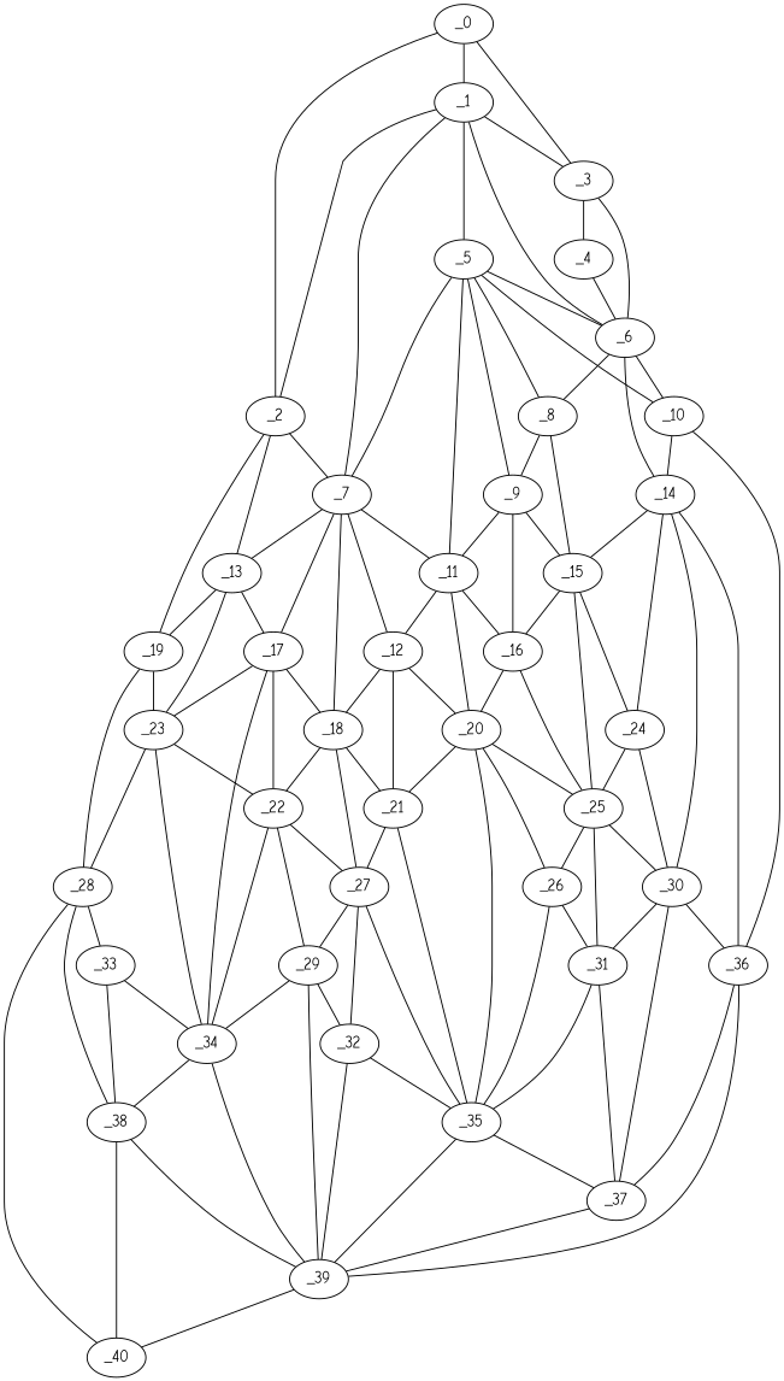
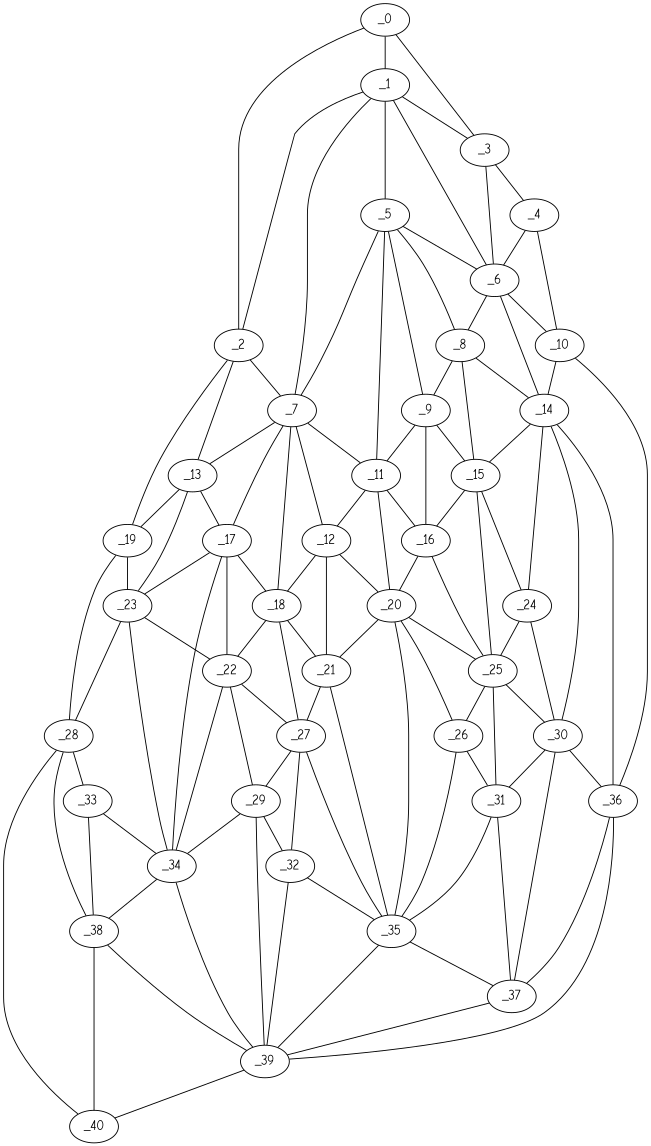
  graph {
    fontname="Comic Neue"
    node [fontname="Comic Neue" x=72 y=16]
    edge [fontname="Comic Neue" valence=2]
    _0 [x=35 y=9]
    _1 [x=36]
    _2 [x=39 y=118]
    _3 [x=44 y=4]
    _5 [x=53 y=33]
    _6 [x=54 y=6]
    _7 [x=57 y=76]
    _13 [x=69 y=107]
    _19 [x=74 y=118]
    _4 [x=52 y=3]
    _8 [x=62 y=34]
    _9 [x=62 y=42]
    _11 [x=65 y=51]
    _10 [x=64 y=4]
    _14 [y=10]
    _12 [x=68 y=57]
    _17 [y=98]
    _18 [x=74 y=77]
    _23 [x=78 y=105]
    _28 [x=84 y=117]
    _15 [y=34]
    _16 [y=43]
    _20 [x=75 y=51]
    _36 [x=95]
    _24 [x=79 y=33]
    _30 [x=87 y=31]
    _21 [x=78 y=70]
    _22 [x=78 y=83]
    _34 [x=91 y=94]
    _27 [x=84 y=72]
    _33 [x=90 y=103]
    _38 [x=95 y=110]
    _40 [x=96 y=115]
    _39 [x=96 y=72]
    _37 [x=95 y=37]
    _25 [x=80 y=40]
    _26 [x=83 y=48]
    _35 [x=92 y=53]
    _31 [x=88 y=42]
    _29 [x=85 y=83]
    _32 [x=89 y=73]
    _0 -- _1 [valence=1]
    _0 -- _2 [valence=1]
    _0 -- _3 [valence=1]
    _1 -- _2 [valence=1]
    _1 -- _3
    _1 -- _5
    _1 -- _6
    _1 -- _7
    _2 -- _7
    _2 -- _13
    _2 -- _19 [valence=1]
    _3 -- _6
    _3 -- _4 [valence=1]
    _5 -- _6
    _5 -- _7 [valence=1]
    _5 -- _8 [valence=1]
    _5 -- _9
    _5 -- _11
    _6 -- _8
    _6 -- _10 [valence=1]
    _6 -- _14
    _7 -- _13 [valence=1]
    _7 -- _11
    _7 -- _12 [valence=1]
    _7 -- _17
    _7 -- _18 [valence=1]
    _13 -- _19 [valence=1]
    _13 -- _17 [valence=1]
    _13 -- _23
    _19 -- _23
    _19 -- _28 [valence=1]
    _4 -- _6
-   _5 -- _10 [valence=1]
+   _4 -- _10 [valence=1]
    _8 -- _9 [valence=1]
+   _8 -- _14 [valence=1]
    _8 -- _15
    _9 -- _11 [valence=1]
    _9 -- _15
    _9 -- _16 [valence=1]
    _11 -- _12
    _11 -- _16 [valence=1]
    _11 -- _20
    _10 -- _14
    _10 -- _36 [valence=1]
    _14 -- _15 [valence=1]
    _14 -- _36
    _14 -- _24 [valence=1]
    _14 -- _30
    _12 -- _18
    _12 -- _20 [valence=1]
    _12 -- _21 [valence=1]
    _17 -- _18
    _17 -- _23 [valence=1]
    _17 -- _22
    _17 -- _34
    _18 -- _21
    _18 -- _22
    _18 -- _27 [valence=1]
    _23 -- _28
    _23 -- _22
    _23 -- _34 [valence=1]
    _28 -- _33
    _28 -- _38
    _28 -- _40 [valence=1]
    _15 -- _16
    _15 -- _24 [valence=1]
    _15 -- _25
    _16 -- _20
    _16 -- _25 [valence=1]
    _20 -- _21
    _20 -- _25
    _20 -- _26
    _20 -- _35
    _36 -- _39 [valence=1]
    _36 -- _37 [valence=1]
    _24 -- _30
    _24 -- _25
    _30 -- _36
    _30 -- _37
    _30 -- _31 [valence=1]
    _21 -- _27
    _21 -- _35
    _22 -- _34
    _22 -- _27 [valence=1]
    _22 -- _29
    _34 -- _38 [valence=1]
    _34 -- _39
    _27 -- _35 [valence=1]
    _27 -- _29 [valence=1]
    _27 -- _32
    _33 -- _34
    _33 -- _38
    _38 -- _40
    _38 -- _39
    _39 -- _40 [valence=1]
    _37 -- _39 [valence=1]
    _25 -- _30 [valence=1]
    _25 -- _26
    _25 -- _31 [valence=1]
    _26 -- _35
    _26 -- _31
    _35 -- _39 [valence=1]
    _35 -- _37
    _31 -- _37 [valence=1]
    _31 -- _35
    _29 -- _34 [valence=1]
    _29 -- _39 [valence=1]
    _29 -- _32
    _32 -- _39
    _32 -- _35
  }
